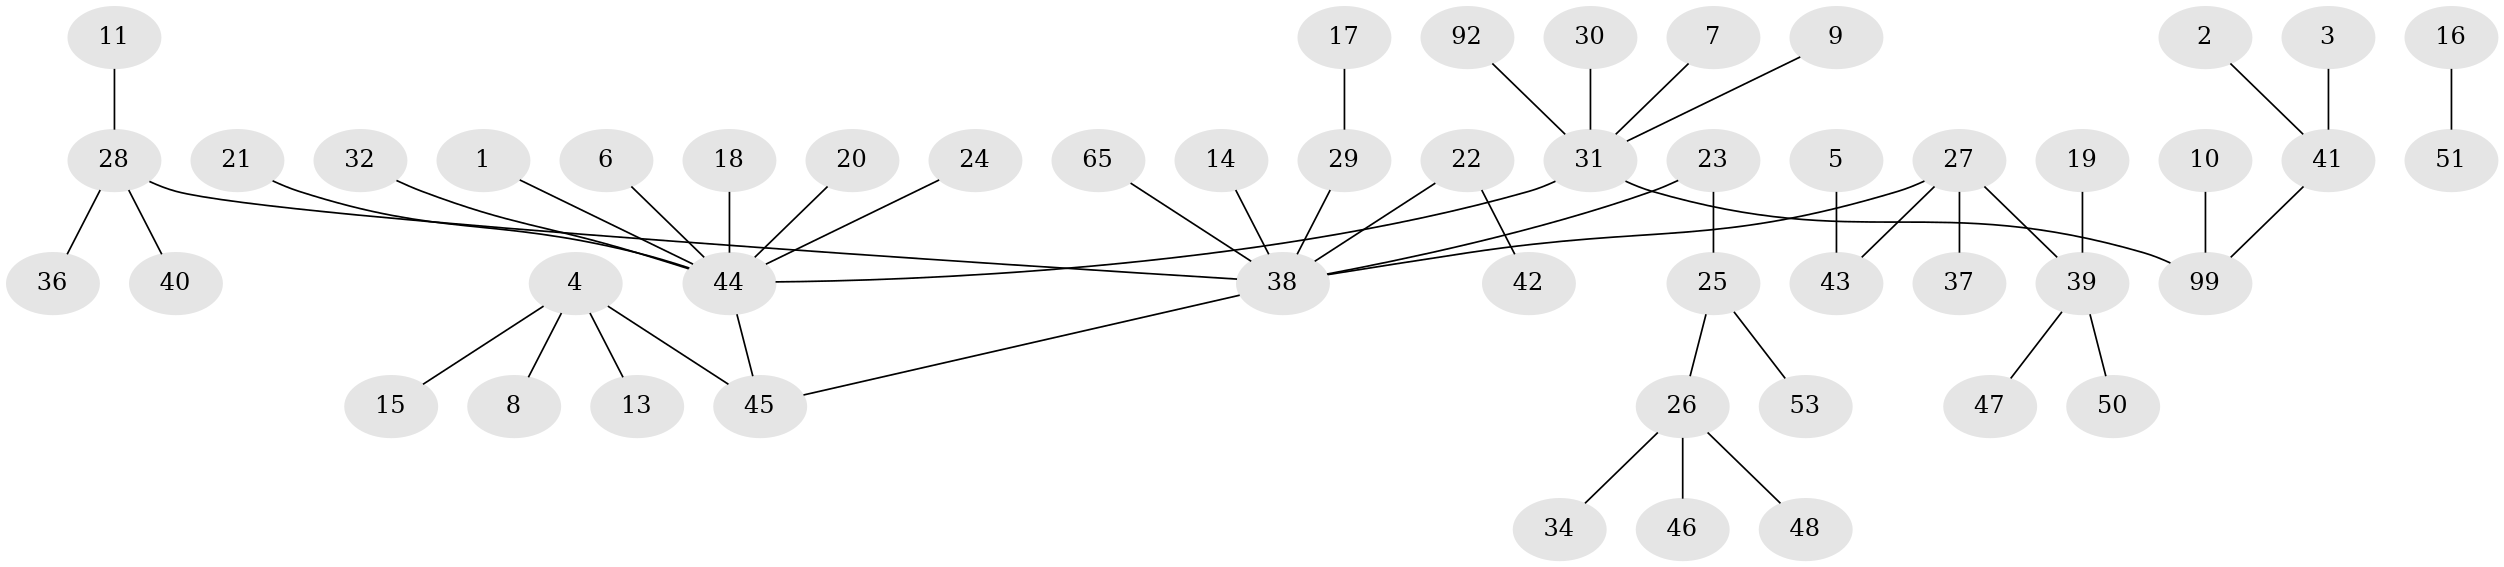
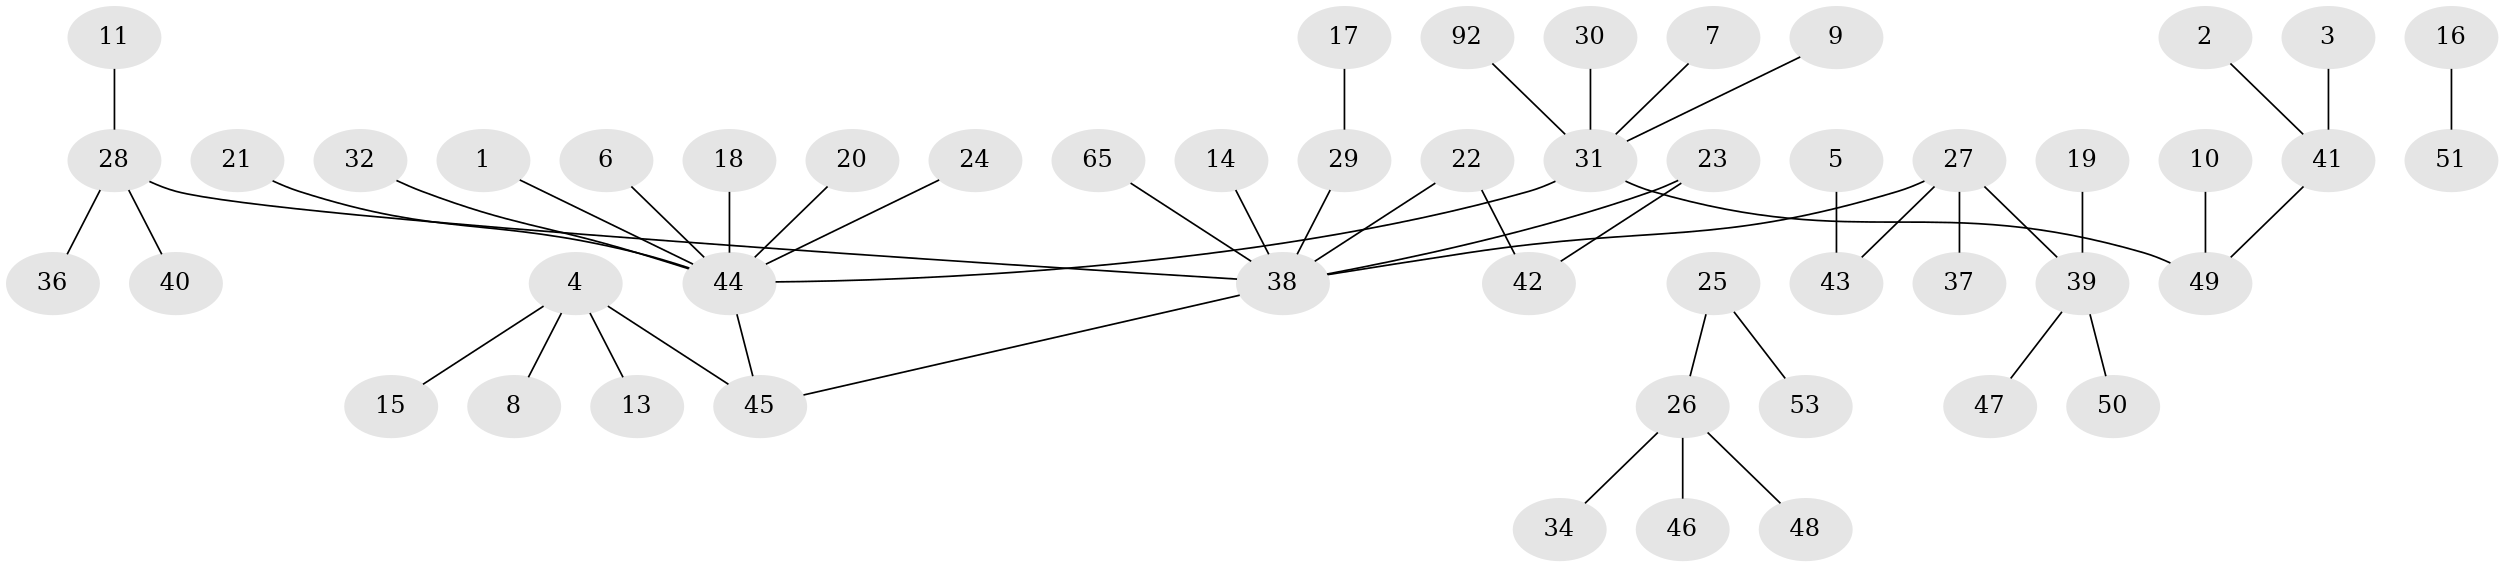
  graph {
    node [color=gray90 style=filled]
    edge [weight=1.0]
    1
    44
    45
    2
    41
-   49 [label=99]
+   49
    3
    4
    8
    13
    15
    5
    43
    6
    7
    31
    9
    10
    11
    28
    38
    36
    40
    n24 [label=92]
    14
    16
    51
    17
    29
    18
    19
    39
    47
    50
    20
    21
    22
    42
    23
    25
    26
    n42 [label=53]
    24
    34
    46
    48
    27
    37
    30
    32
    n51 [label=65]
    1 -- 44
    44 -- 45
    2 -- 41
    41 -- 49
    3 -- 41
    4 -- 45
    4 -- 8
    4 -- 13
    4 -- 15
    5 -- 43
    6 -- 44
    7 -- 31
    31 -- 44
    31 -- 49
    9 -- 31
    10 -- 49
    11 -- 28
    28 -- 38
    28 -- 36
    28 -- 40
    38 -- 45
    n24 -- 31
    14 -- 38
    16 -- 51
    17 -- 29
    29 -- 38
    18 -- 44
    19 -- 39
    39 -- 47
    39 -- 50
    20 -- 44
    21 -- 44
    22 -- 38
    22 -- 42
    23 -- 38
-   23 -- 25
+   23 -- 42
    25 -- 26
    25 -- n42
    26 -- 34
    26 -- 46
    26 -- 48
    24 -- 44
    27 -- 43
    27 -- 38
    27 -- 39
    27 -- 37
    30 -- 31
    32 -- 44
    n51 -- 38
  }
